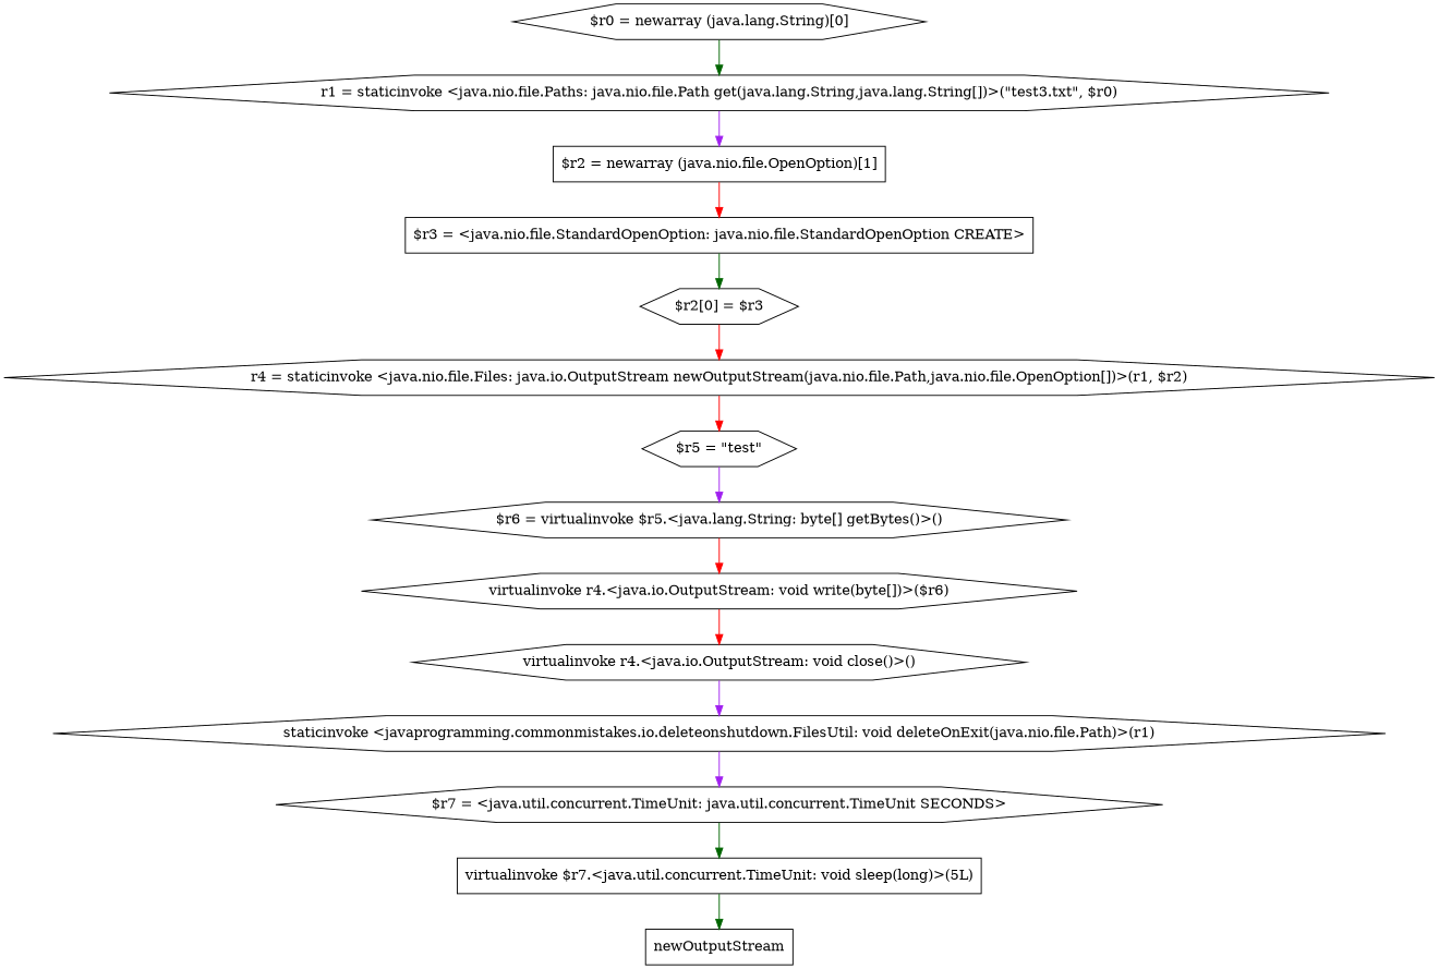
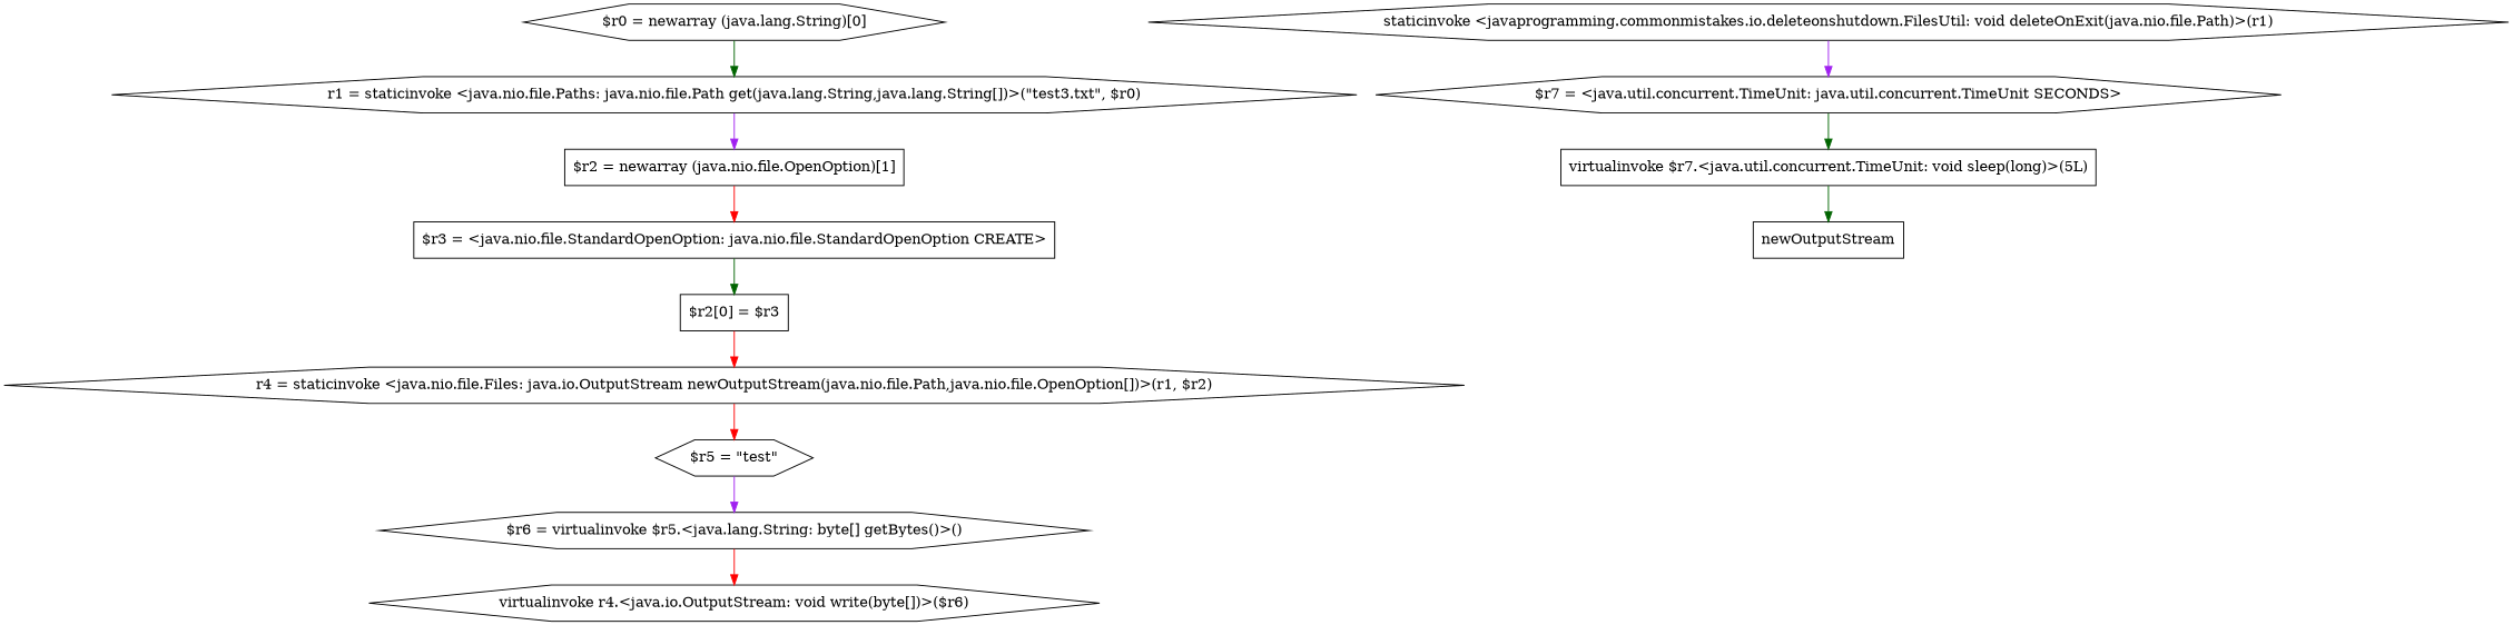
  digraph {
    node [shape=hexagon]
    edge [color=red]
    "$r0 = newarray (java.lang.String)[0]"
    "r1 = staticinvoke <java.nio.file.Paths: java.nio.file.Path get(java.lang.String,java.lang.String[])>(\"test3.txt\", $r0)"
    "$r2 = newarray (java.nio.file.OpenOption)[1]" [shape=box]
    "$r3 = <java.nio.file.StandardOpenOption: java.nio.file.StandardOpenOption CREATE>" [shape=box]
-   "$r2[0] = $r3"
+   "$r2[0] = $r3" [shape=box]
    "r4 = staticinvoke <java.nio.file.Files: java.io.OutputStream newOutputStream(java.nio.file.Path,java.nio.file.OpenOption[])>(r1, $r2)"
    "$r5 = \"test\""
    "$r6 = virtualinvoke $r5.<java.lang.String: byte[] getBytes()>()"
    "virtualinvoke r4.<java.io.OutputStream: void write(byte[])>($r6)"
-   "virtualinvoke r4.<java.io.OutputStream: void close()>()"
    "staticinvoke <javaprogramming.commonmistakes.io.deleteonshutdown.FilesUtil: void deleteOnExit(java.nio.file.Path)>(r1)"
    "$r7 = <java.util.concurrent.TimeUnit: java.util.concurrent.TimeUnit SECONDS>"
    "virtualinvoke $r7.<java.util.concurrent.TimeUnit: void sleep(long)>(5L)" [shape=box]
    n14 [label=newOutputStream shape=box]
    "$r0 = newarray (java.lang.String)[0]" -> "r1 = staticinvoke <java.nio.file.Paths: java.nio.file.Path get(java.lang.String,java.lang.String[])>(\"test3.txt\", $r0)" [color=darkgreen]
    "r1 = staticinvoke <java.nio.file.Paths: java.nio.file.Path get(java.lang.String,java.lang.String[])>(\"test3.txt\", $r0)" -> "$r2 = newarray (java.nio.file.OpenOption)[1]" [color=purple]
    "$r2 = newarray (java.nio.file.OpenOption)[1]" -> "$r3 = <java.nio.file.StandardOpenOption: java.nio.file.StandardOpenOption CREATE>"
    "$r3 = <java.nio.file.StandardOpenOption: java.nio.file.StandardOpenOption CREATE>" -> "$r2[0] = $r3" [color=darkgreen]
    "$r2[0] = $r3" -> "r4 = staticinvoke <java.nio.file.Files: java.io.OutputStream newOutputStream(java.nio.file.Path,java.nio.file.OpenOption[])>(r1, $r2)"
    "r4 = staticinvoke <java.nio.file.Files: java.io.OutputStream newOutputStream(java.nio.file.Path,java.nio.file.OpenOption[])>(r1, $r2)" -> "$r5 = \"test\""
    "$r5 = \"test\"" -> "$r6 = virtualinvoke $r5.<java.lang.String: byte[] getBytes()>()" [color=purple]
    "$r6 = virtualinvoke $r5.<java.lang.String: byte[] getBytes()>()" -> "virtualinvoke r4.<java.io.OutputStream: void write(byte[])>($r6)"
-   "virtualinvoke r4.<java.io.OutputStream: void write(byte[])>($r6)" -> "virtualinvoke r4.<java.io.OutputStream: void close()>()"
-   "virtualinvoke r4.<java.io.OutputStream: void close()>()" -> "staticinvoke <javaprogramming.commonmistakes.io.deleteonshutdown.FilesUtil: void deleteOnExit(java.nio.file.Path)>(r1)" [color=purple]
    "staticinvoke <javaprogramming.commonmistakes.io.deleteonshutdown.FilesUtil: void deleteOnExit(java.nio.file.Path)>(r1)" -> "$r7 = <java.util.concurrent.TimeUnit: java.util.concurrent.TimeUnit SECONDS>" [color=purple]
    "$r7 = <java.util.concurrent.TimeUnit: java.util.concurrent.TimeUnit SECONDS>" -> "virtualinvoke $r7.<java.util.concurrent.TimeUnit: void sleep(long)>(5L)" [color=darkgreen]
    "virtualinvoke $r7.<java.util.concurrent.TimeUnit: void sleep(long)>(5L)" -> n14 [color=darkgreen]
  }
